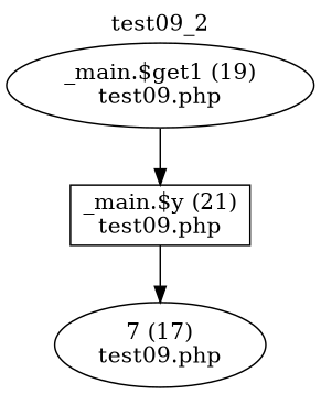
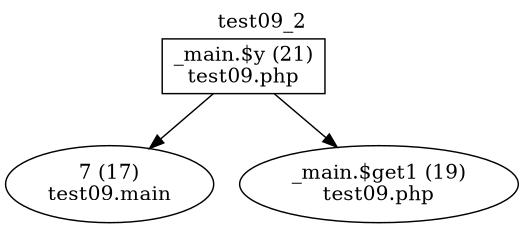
  digraph {
    label=test09_2
    labelloc=t
    node [shape=ellipse]
    n1 [label="_main.$y (21)\ntest09.php" shape=box]
-   n2 [label="7 (17)\ntest09.php"]
+   n2 [label="7 (17)\ntest09.main"]
    n3 [label="_main.$get1 (19)\ntest09.php"]
    n1 -> n2
-   n3 -> n1
+   n1 -> n3
  }
